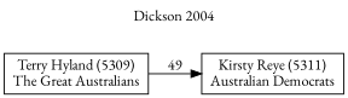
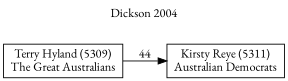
  digraph {
    label="Dickson 2004"
    labelloc=t
    mclimit=10
    rankdir=LR
    fontname="EB Garamond"
    node [shape=box fontname="EB Garamond"]
    n1 [label="Kirsty Reye (5311)\nAustralian Democrats"]
    n2 [label="Terry Hyland (5309)\nThe Great Australians"]
-   n2 -> n1 [label=49 fontname="EB Garamond"]
+   n2 -> n1 [label=44 fontname="EB Garamond"]
  }
